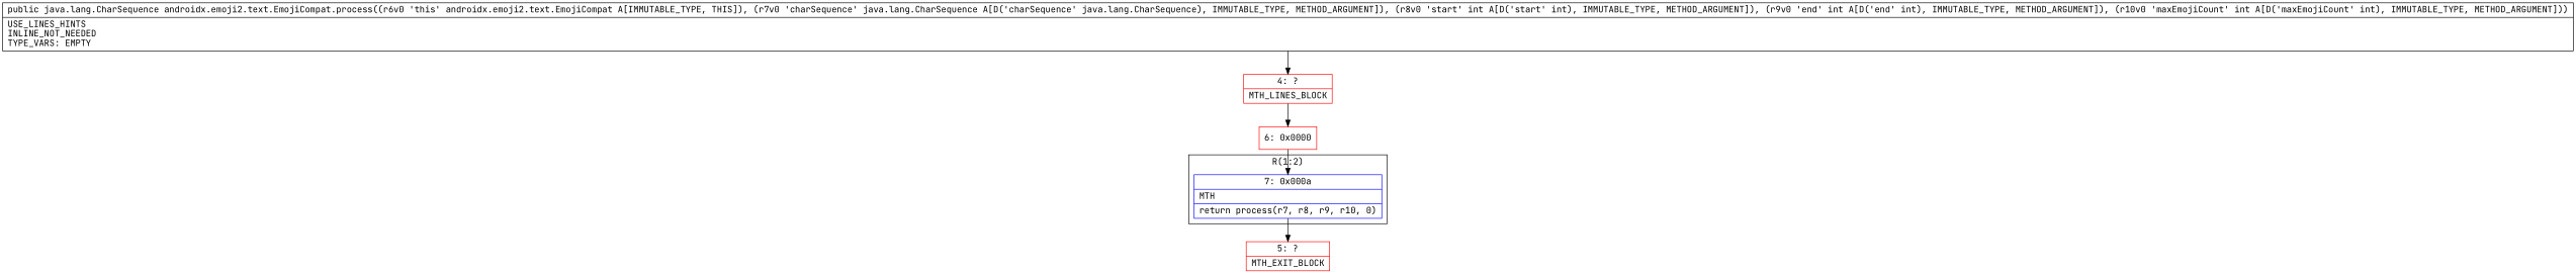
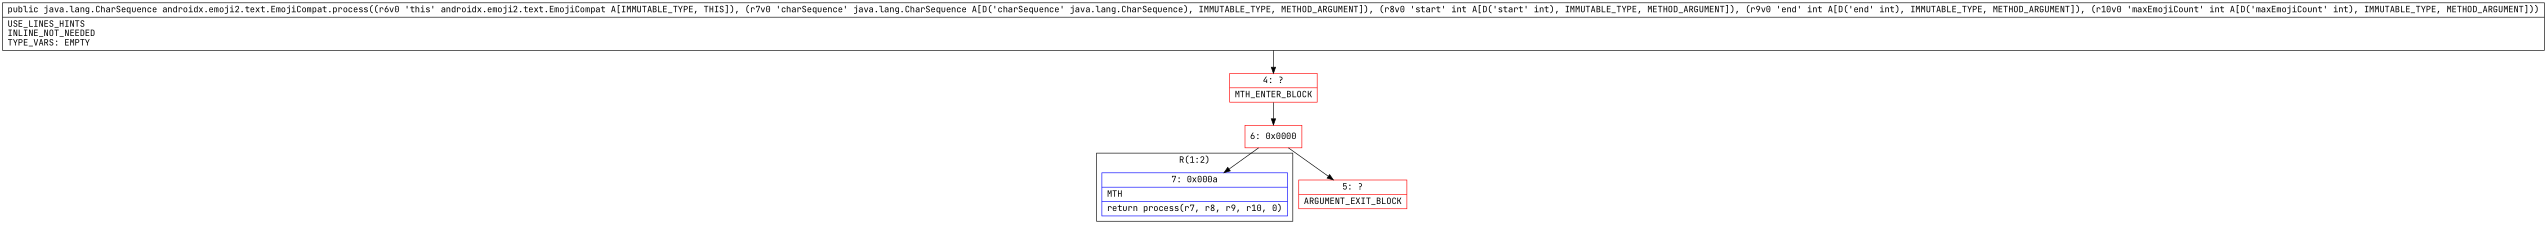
  digraph {
    fontname="JetBrains Mono"
    node [color=red fontname="JetBrains Mono" shape=record]
    edge [fontname="JetBrains Mono"]
    n1 [color=blue label="{7\:\ 0x000a|MTH\l|return process(r7, r8, r9, r10, 0)\l}"]
-   n2 [label="{5\:\ ?|MTH_EXIT_BLOCK\l}"]
-   n3 [label="{4\:\ ?|MTH_LINES_BLOCK\l}"]
+   n2 [label="{5\:\ ?|ARGUMENT_EXIT_BLOCK\l}"]
+   n3 [label="{4\:\ ?|MTH_ENTER_BLOCK\l}"]
    n4 [label="{6\:\ 0x0000}"]
    n5 [label="{public java.lang.CharSequence androidx.emoji2.text.EmojiCompat.process((r6v0 'this' androidx.emoji2.text.EmojiCompat A[IMMUTABLE_TYPE, THIS]), (r7v0 'charSequence' java.lang.CharSequence A[D('charSequence' java.lang.CharSequence), IMMUTABLE_TYPE, METHOD_ARGUMENT]), (r8v0 'start' int A[D('start' int), IMMUTABLE_TYPE, METHOD_ARGUMENT]), (r9v0 'end' int A[D('end' int), IMMUTABLE_TYPE, METHOD_ARGUMENT]), (r10v0 'maxEmojiCount' int A[D('maxEmojiCount' int), IMMUTABLE_TYPE, METHOD_ARGUMENT]))  | USE_LINES_HINTS\lINLINE_NOT_NEEDED\lTYPE_VARS: EMPTY\l}" color=""]
    subgraph cluster_1 {
      label="R(1:2)"
      n1
    }
-   n1 -> n2
+   n4 -> n2
    n3 -> n4
    n4 -> n1
    n5 -> n3
  }
